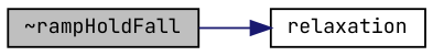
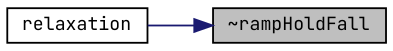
  digraph {
    rankdir=LR
    fontname="JetBrains Mono"
    node [color=black fontname="JetBrains Mono" fontsize=10 shape=record]
    n1 [fillcolor=grey75 fontcolor=black height=0.2 label="~rampHoldFall" style=filled width=0.4]
    n2 [height=0.2 label=relaxation width=0.4]
-   n1 -> n2 [color=midnightblue fontname="JetBrains Mono" fontsize=10 labelfontname=Helvetica labelfontsize=10 style=solid]
+   n2 -> n1 [color=midnightblue fontname="JetBrains Mono" fontsize=10 labelfontname=Helvetica labelfontsize=10 style=solid]
  }
